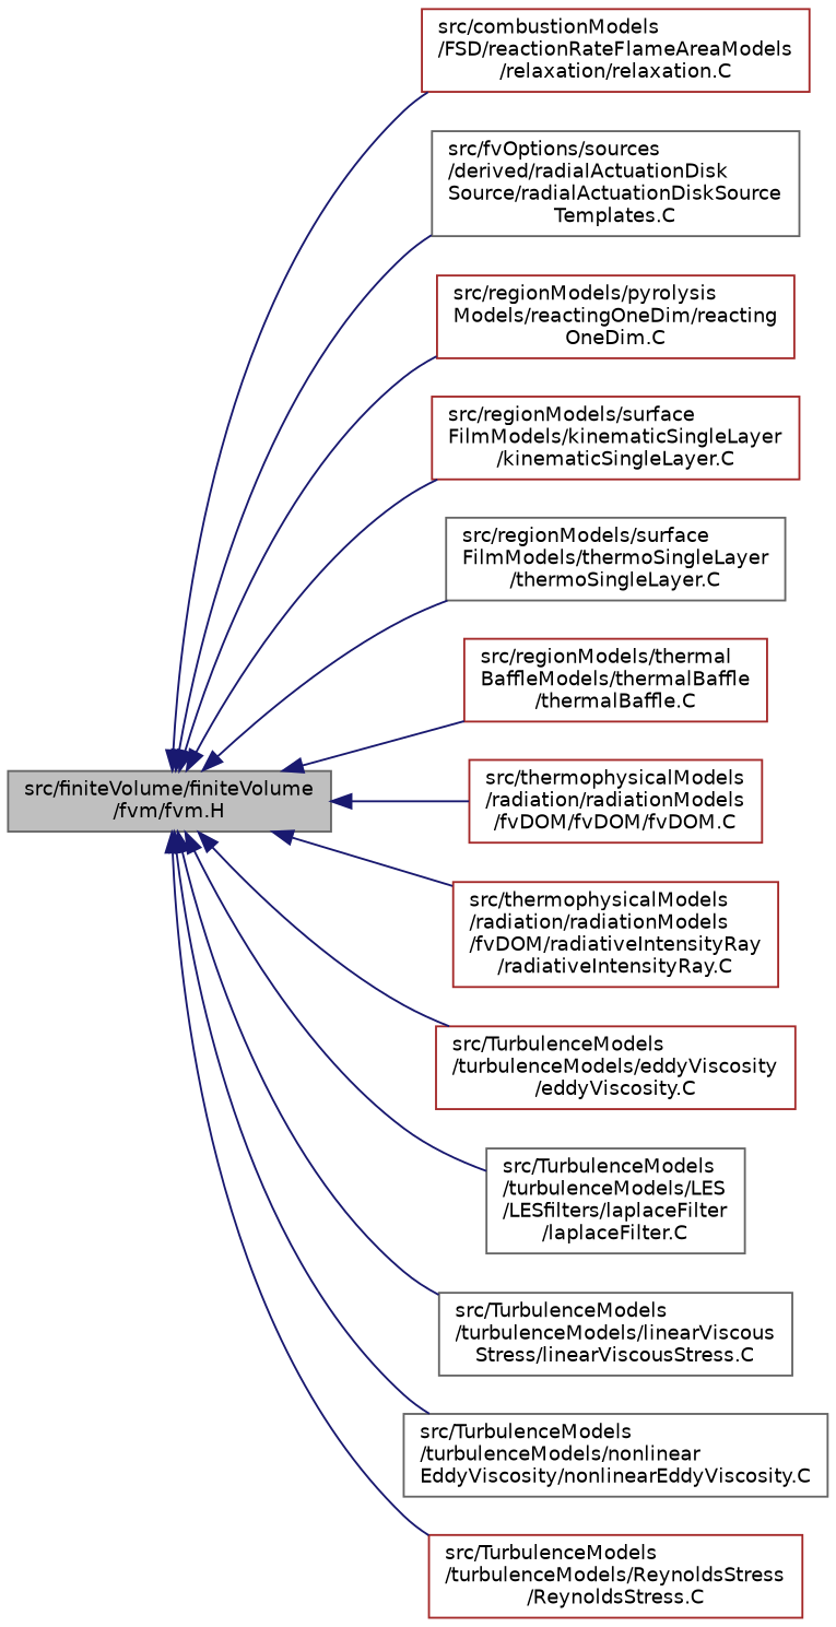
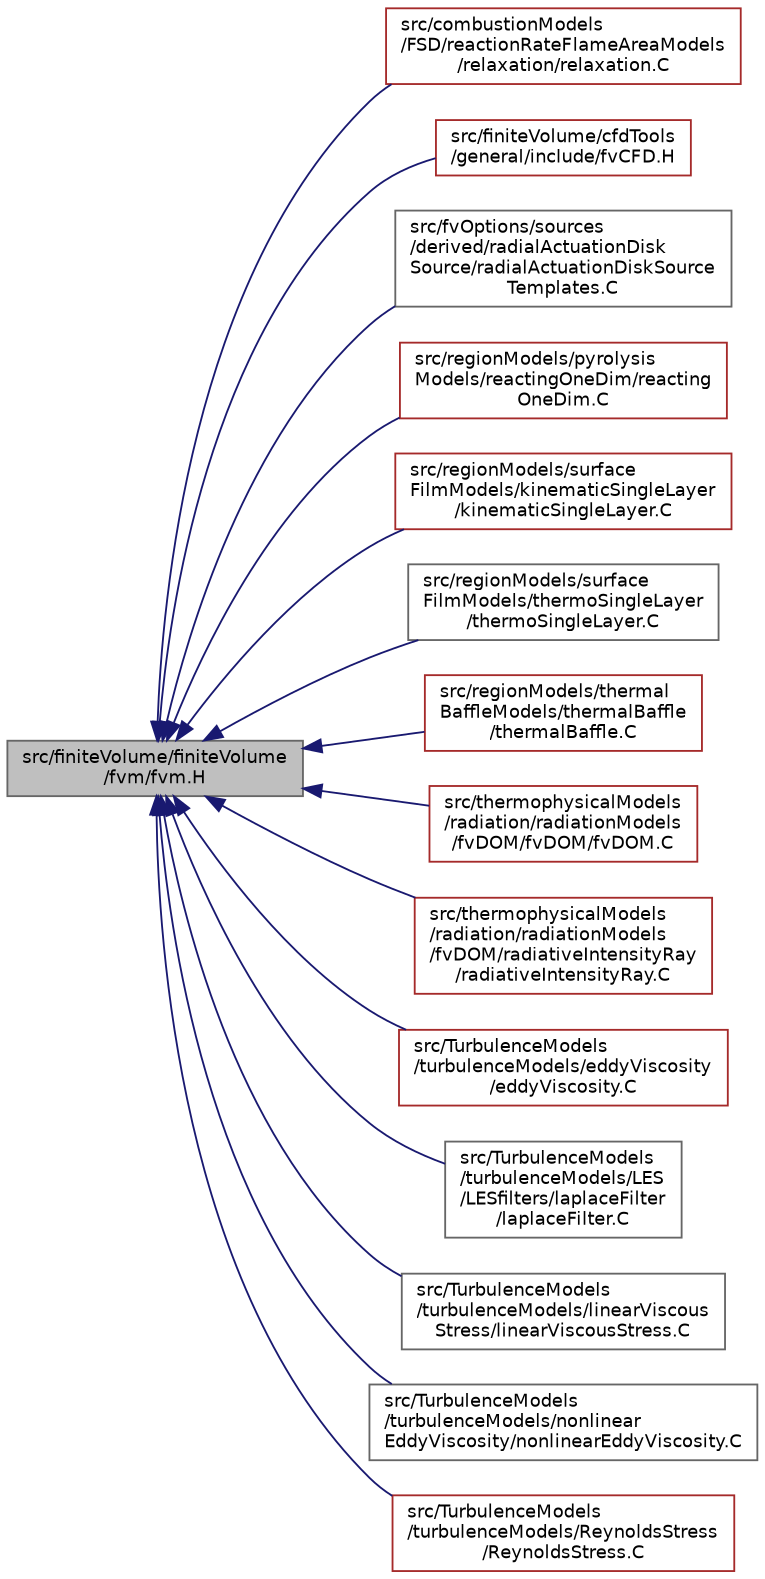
  digraph {
    rankdir=LR
    node [color=brown fontname=Helvetica fontsize=10 shape=record]
    edge [color=midnightblue dir=back fontname=Helvetica fontsize=10 labelfontname=Helvetica labelfontsize=10 style=solid]
    n1 [color=gray40 fillcolor=grey75 fontcolor=black height=0.2 label="src/finiteVolume/finiteVolume\l/fvm/fvm.H" style=filled width=0.4]
    n2 [height=0.2 label="src/combustionModels\l/FSD/reactionRateFlameAreaModels\l/relaxation/relaxation.C" width=0.4]
+   n3 [height=0.2 label="src/finiteVolume/cfdTools\l/general/include/fvCFD.H" width=0.4]
    n4 [color=gray40 height=0.2 label="src/fvOptions/sources\l/derived/radialActuationDisk\lSource/radialActuationDiskSource\lTemplates.C" width=0.4]
    n5 [height=0.2 label="src/regionModels/pyrolysis\lModels/reactingOneDim/reacting\lOneDim.C" width=0.4]
    n6 [height=0.2 label="src/regionModels/surface\lFilmModels/kinematicSingleLayer\l/kinematicSingleLayer.C" width=0.4]
    n7 [color=gray40 height=0.2 label="src/regionModels/surface\lFilmModels/thermoSingleLayer\l/thermoSingleLayer.C" width=0.4]
    n8 [height=0.2 label="src/regionModels/thermal\lBaffleModels/thermalBaffle\l/thermalBaffle.C" width=0.4]
    n9 [height=0.2 label="src/thermophysicalModels\l/radiation/radiationModels\l/fvDOM/fvDOM/fvDOM.C" width=0.4]
    n10 [height=0.2 label="src/thermophysicalModels\l/radiation/radiationModels\l/fvDOM/radiativeIntensityRay\l/radiativeIntensityRay.C" width=0.4]
    n11 [height=0.2 label="src/TurbulenceModels\l/turbulenceModels/eddyViscosity\l/eddyViscosity.C" width=0.4]
    n12 [color=gray40 height=0.2 label="src/TurbulenceModels\l/turbulenceModels/LES\l/LESfilters/laplaceFilter\l/laplaceFilter.C" width=0.4]
    n13 [color=gray40 height=0.2 label="src/TurbulenceModels\l/turbulenceModels/linearViscous\lStress/linearViscousStress.C" width=0.4]
    n14 [color=gray40 height=0.2 label="src/TurbulenceModels\l/turbulenceModels/nonlinear\lEddyViscosity/nonlinearEddyViscosity.C" width=0.4]
    n15 [height=0.2 label="src/TurbulenceModels\l/turbulenceModels/ReynoldsStress\l/ReynoldsStress.C" width=0.4]
    n1 -> n2
+   n1 -> n3
    n1 -> n4
    n1 -> n5
    n1 -> n6
    n1 -> n7
    n1 -> n8
    n1 -> n9
    n1 -> n10
    n1 -> n11
    n1 -> n12
    n1 -> n13
    n1 -> n14
    n1 -> n15
  }
